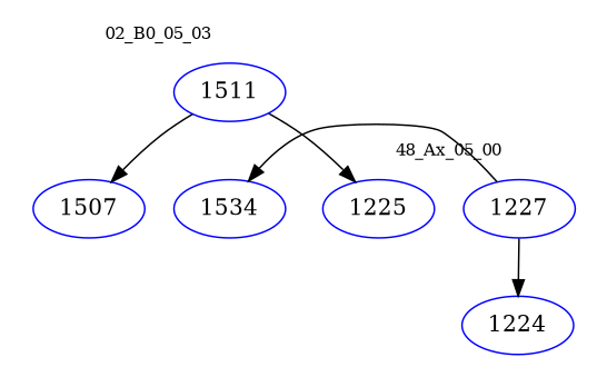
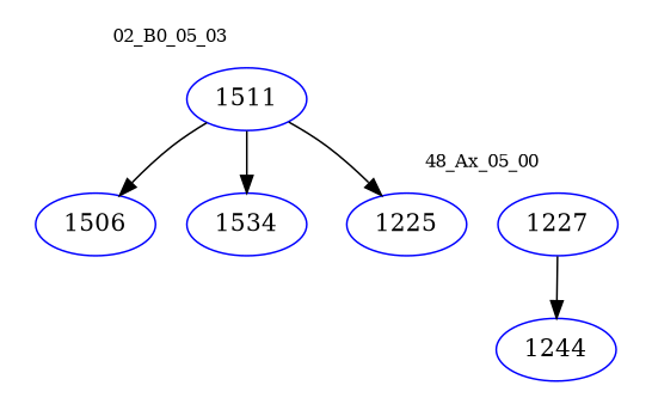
  digraph {
    node [color=blue]
    edge [color=black]
    n1 [label=1227]
-   n2 [label=1224]
+   n2 [label=1244]
    n3 [label=1225]
    n4 [label=1511]
-   n5 [label=1507]
+   n5 [label=1506]
    n6 [label=1534]
    subgraph cluster_1 {
      color=white
      fontsize=10
      label="48_Ax_05_00"
      n1
      n2
      n3
    }
    subgraph cluster_2 {
      color=white
      fontsize=10
      label="02_B0_05_03"
      n4
      n5
      n6
    }
    n1 -> n2
    n4 -> n3
    n4 -> n5
-   n1 -> n6
+   n4 -> n6
  }
